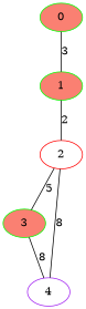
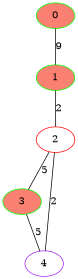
  graph {
    node [color=green fillcolor=salmon style=filled weight=2]
    0
    1
    2 [color=red fillcolor=white weight=1]
    3
    4 [color=purple fillcolor=white weight=4]
-   0 -- 1 [label=3]
+   0 -- 1 [label=9]
    1 -- 2 [label=2]
    2 -- 3 [label=5]
-   2 -- 4 [label=8]
-   3 -- 4 [label=8]
+   2 -- 4 [label=2]
+   3 -- 4 [label=5]
  }
